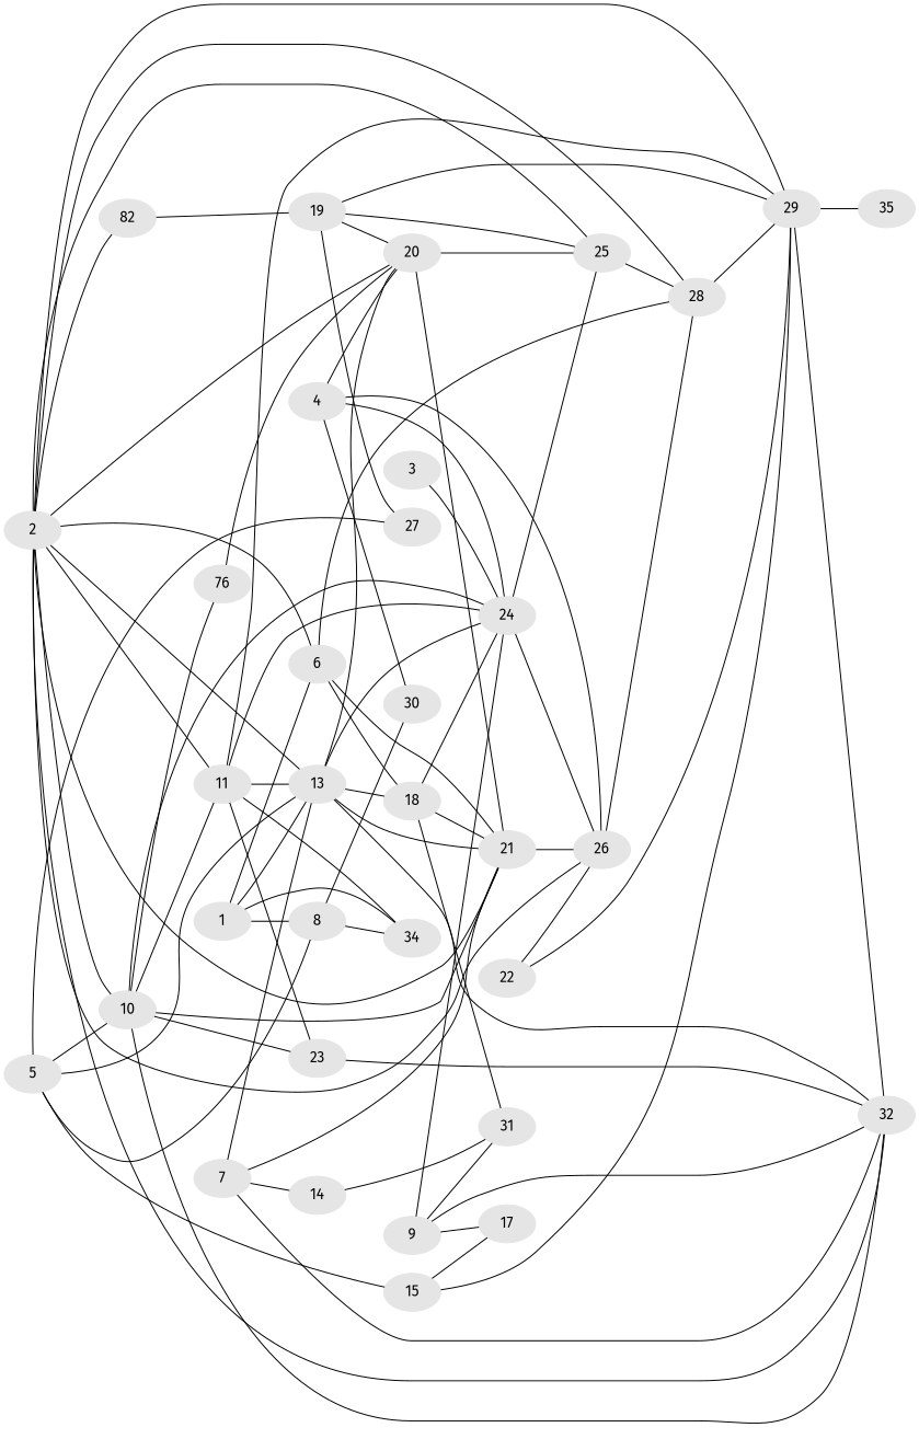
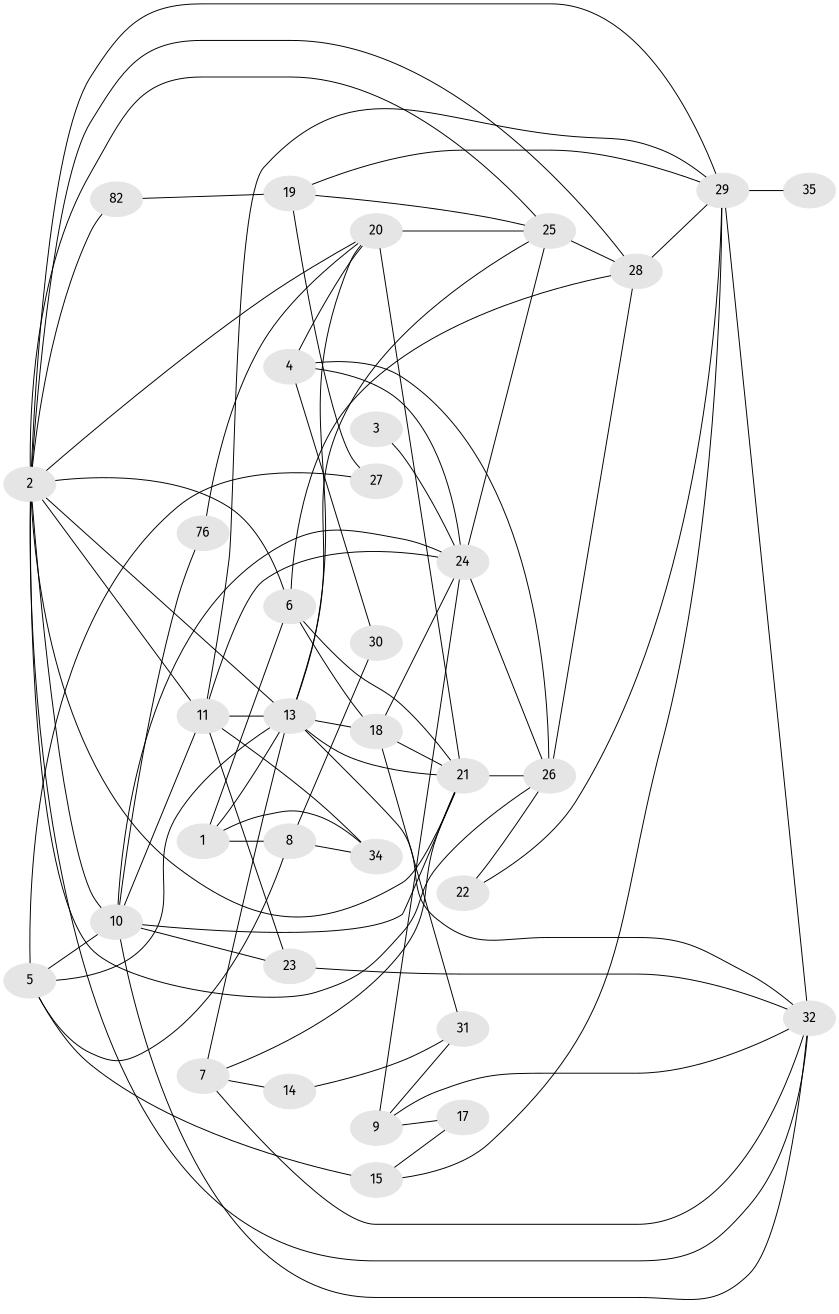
  graph {
    fontname="Fira Sans"
    rankdir=LR
    node [color=gray90 fontname="Fira Sans" style=filled]
    edge [fontname="Fira Sans" weight=1.0]
    1
    6
    8
    13
    34
    21
    28
    18
    30
    20
    25
    32
    2
    10
    11
    n16 [label=82]
    26
    29
    24
    n20 [label=76]
    23
    19
    35
    3
    4
    5
    15
    27
    17
    31
    7
    14
    9
    22
    1 -- 6
    1 -- 8
    1 -- 13
    1 -- 34
    6 -- 21
    6 -- 28 [weight=2.0]
    6 -- 18
    8 -- 34
    8 -- 30
    13 -- 21 [weight=2.0]
    13 -- 18
    13 -- 20 [weight=2.0]
-   13 -- 24
+   13 -- 25
    13 -- 32 [weight=2.0]
    21 -- 26
    28 -- 29
    18 -- 21
    18 -- 24
    18 -- 31
    20 -- 21
    20 -- 25
    25 -- 28
    2 -- 6 [weight=2.0]
    2 -- 13
    2 -- 21
    2 -- 28
    2 -- 20
    2 -- 25
    2 -- 32
    2 -- 10 [weight=2.0]
    2 -- 11
    2 -- n16
    2 -- 26 [weight=2.0]
    2 -- 29 [weight=2.0]
    10 -- 21 [weight=2.0]
    10 -- 32
    10 -- 11
    10 -- 24
    10 -- n20
    10 -- 23
    11 -- 13
    11 -- 34
    11 -- 29
    11 -- 24
    11 -- 23
    n16 -- 19
    26 -- 28
    29 -- 32
    29 -- 35
    24 -- 25
    24 -- 26
    n20 -- 20
    23 -- 32
-   19 -- 20
    19 -- 25 [weight=2.0]
    19 -- 29
    19 -- 27
    3 -- 24 [weight=2.0]
    4 -- 30
    4 -- 20
    4 -- 26
    4 -- 24
    5 -- 8
    5 -- 13
    5 -- 10 [weight=2.0]
    5 -- 15
    5 -- 27
    15 -- 29
    15 -- 17
    7 -- 13
    7 -- 21
    7 -- 32
    7 -- 14
    14 -- 31
    9 -- 32
    9 -- 24 [weight=2.0]
    9 -- 17
    9 -- 31
    22 -- 26
    22 -- 29
  }
